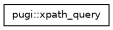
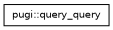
  digraph {
    rankdir=TB
-   n1 [color=black fillcolor=white fontname=Helvetica fontsize=10 height=0.2 label="pugi::xpath_query" shape=record style=filled width=0.4]
+   n1 [color=black fillcolor=white fontname=Helvetica fontsize=10 height=0.2 label="pugi::query_query" shape=record style=filled width=0.4]
  }
